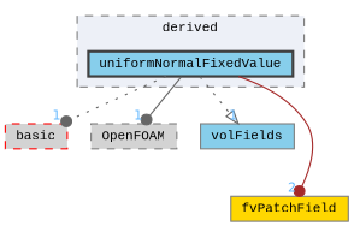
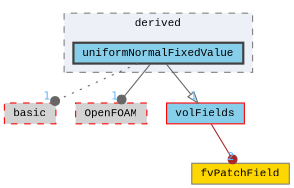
  digraph {
    compound=true
    fontname="Liberation Mono"
    node [color=red fillcolor=skyblue fontname="Liberation Mono" fontsize=10 shape=box style="filled,dashed"]
    edge [arrowhead=dot color=gray40 fontcolor=steelblue1 fontname="Liberation Mono" fontsize=10 headlabel=1 labeldistance=1.5 labelfontname=Helvetica labelfontsize=10 style=dotted]
    n1 [color=grey25 height=0.2 label=uniformNormalFixedValue style="filled,bold" width=0.4]
    n2 [fillcolor=lightgrey height=0.2 label=basic width=0.4]
-   n3 [color=grey50 fillcolor=lightgrey height=0.2 label=OpenFOAM width=0.4]
-   n4 [color=grey50 height=0.2 label=volFields style=filled width=0.4]
+   n3 [fillcolor=lightgrey height=0.2 label=OpenFOAM width=0.4]
+   n4 [height=0.2 label=volFields style=filled width=0.4]
    n5 [color=grey50 fillcolor=gold height=0.2 label=fvPatchField style=filled width=0.4]
    subgraph cluster_1 {
      bgcolor="#edf0f7"
      fontsize=10
      label=derived
      pencolor=grey50
      style="filled,dashed"
      n1
    }
    n1 -> n2
    n1 -> n3 [style=solid]
-   n1 -> n4 [arrowhead=onormal]
-   n1 -> n5 [color=brown headlabel=2 style=solid]
+   n1 -> n4 [arrowhead=onormal style=solid]
+   n4 -> n5 [color=brown headlabel=2 style=solid]
  }
